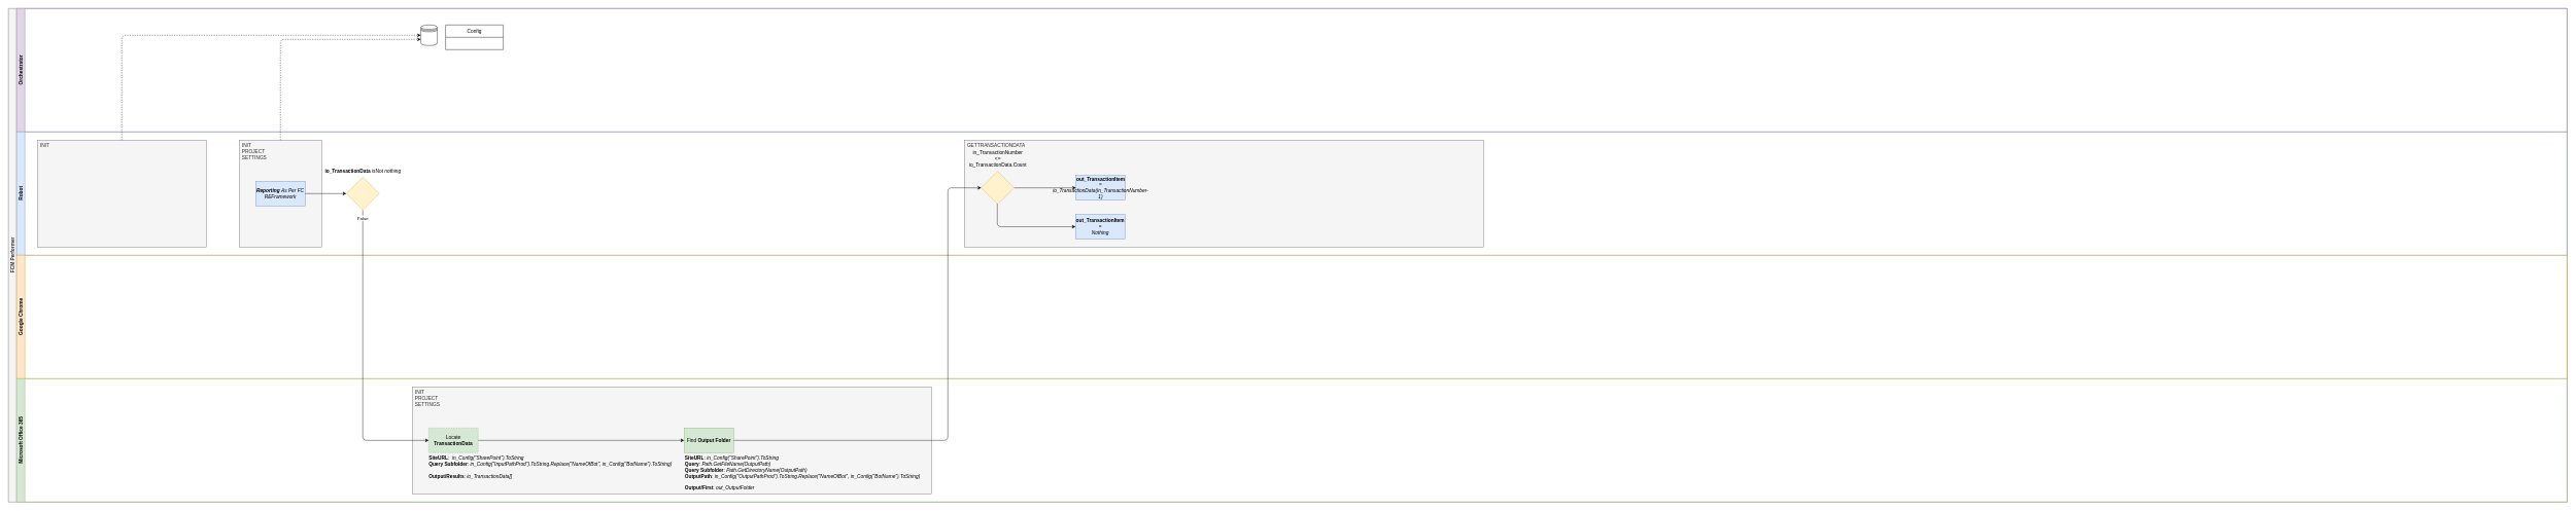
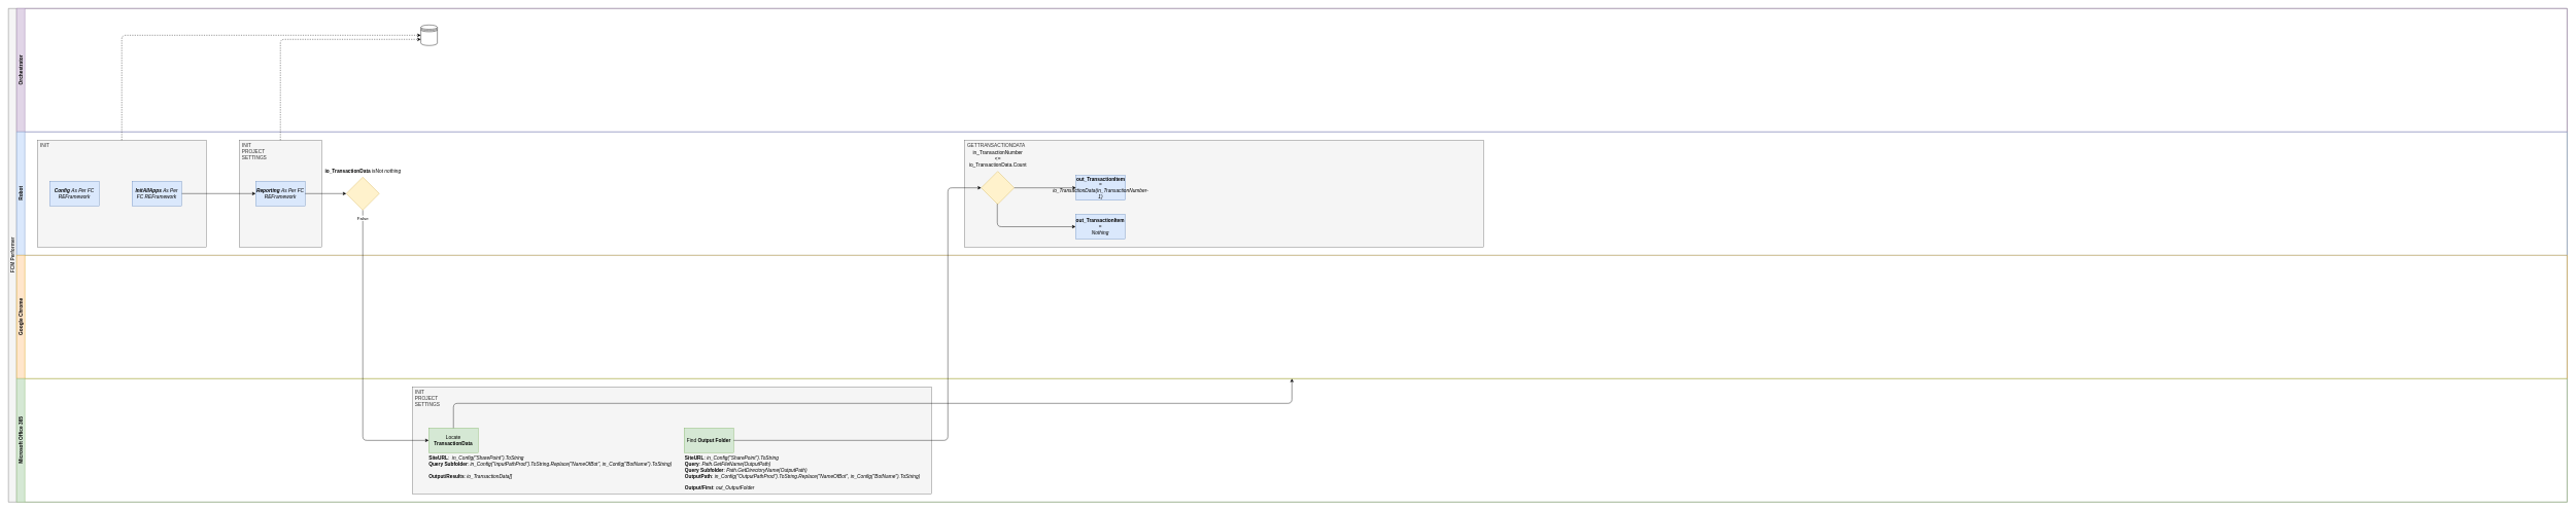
  <mxCell id="0" />
  <mxCell id="1" parent="0" />
  <mxCell id="2" value="FCM Performer" style="swimlane;html=1;childLayout=stackLayout;resizeParent=1;resizeParentMax=0;horizontal=0;startSize=20;horizontalStack=0;fillColor=#f5f5f5;strokeColor=#666666;fontColor=#333333;" parent="1" vertex="1"><mxGeometry x="20" y="20" width="6210" height="1200" as="geometry" /></mxCell>
  <mxCell id="3" value="Orchestrator" style="swimlane;html=1;startSize=20;horizontal=0;fillColor=#e1d5e7;strokeColor=#9673a6;" parent="2" vertex="1"><mxGeometry x="20" width="6190" height="300" as="geometry" /></mxCell>
- <mxCell id="4" value="Config" style="swimlane;fontStyle=0;childLayout=stackLayout;horizontal=1;startSize=30;horizontalStack=0;resizeParent=1;resizeParentMax=0;resizeLast=0;collapsible=1;marginBottom=0;" vertex="1" parent="3"><mxGeometry x="1041" y="40" width="140" height="60" as="geometry"><mxRectangle x="2070" y="60" width="100" height="30" as="alternateBounds" /></mxGeometry></mxCell>
  <mxCell id="5" value="" style="shape=datastore;whiteSpace=wrap;html=1;" vertex="1" parent="3"><mxGeometry x="981" y="40" width="40" height="50" as="geometry" /></mxCell>
  <mxCell id="6" value="Robot" style="swimlane;html=1;startSize=20;horizontal=0;fillColor=#dae8fc;strokeColor=#6c8ebf;" parent="2" vertex="1"><mxGeometry x="20" y="300" width="6190" height="300" as="geometry" /></mxCell>
  <mxCell id="7" value="GETTRANSACTIONDATA" style="rounded=0;whiteSpace=wrap;html=1;fillColor=#f5f5f5;fontColor=#333333;strokeColor=#666666;align=left;verticalAlign=top;labelPosition=center;verticalLabelPosition=middle;spacingLeft=5;" vertex="1" parent="6"><mxGeometry x="2300" y="20" width="1260" height="260" as="geometry" /></mxCell>
  <mxCell id="8" value="INIT" style="rounded=0;whiteSpace=wrap;html=1;fillColor=#f5f5f5;fontColor=#333333;strokeColor=#666666;align=left;verticalAlign=top;labelPosition=center;verticalLabelPosition=middle;spacingLeft=5;" parent="6" vertex="1"><mxGeometry x="50" y="20" width="410" height="260" as="geometry" /></mxCell>
+ <mxCell id="9" value="&lt;i&gt;&lt;b&gt;Config&lt;/b&gt;&amp;nbsp;As Per FC REFramework&lt;/i&gt;" style="whiteSpace=wrap;html=1;fillColor=#dae8fc;strokeColor=#6c8ebf;" parent="6" vertex="1"><mxGeometry x="80" y="120" width="120" height="60" as="geometry" /></mxCell>
  <mxCell id="10" value="INIT&lt;br&gt;PROJECT&lt;br&gt;SETTINGS" style="rounded=0;whiteSpace=wrap;html=1;fillColor=#f5f5f5;fontColor=#333333;strokeColor=#666666;align=left;verticalAlign=top;labelPosition=center;verticalLabelPosition=middle;spacingLeft=5;" vertex="1" parent="6"><mxGeometry x="540" y="20" width="200" height="260" as="geometry" /></mxCell>
  <mxCell id="11" value="&lt;i&gt;&lt;b&gt;Reporting&lt;/b&gt;&amp;nbsp;As Per FC REFramework&lt;/i&gt;" style="whiteSpace=wrap;html=1;fillColor=#dae8fc;strokeColor=#6c8ebf;" vertex="1" parent="6"><mxGeometry x="580" y="120" width="120" height="60" as="geometry" /></mxCell>
  <mxCell id="12" value="&lt;b&gt;io_TransactionData &lt;/b&gt;isNot&amp;nbsp;&lt;i&gt;nothing&lt;/i&gt;" style="text;html=1;align=center;verticalAlign=middle;resizable=0;points=[];autosize=1;strokeColor=none;fillColor=none;" vertex="1" parent="6"><mxGeometry x="735" y="80" width="210" height="30" as="geometry" /></mxCell>
  <mxCell id="13" value="" style="rhombus;whiteSpace=wrap;html=1;fillColor=#fff2cc;strokeColor=#d6b656;" vertex="1" parent="6"><mxGeometry x="2341" y="96" width="80" height="80" as="geometry" /></mxCell>
  <mxCell id="14" value="in_TransactionNumber &lt;br&gt;&amp;lt;= &lt;br&gt;io_TransactionData.Count" style="text;html=1;align=center;verticalAlign=middle;resizable=0;points=[];autosize=1;strokeColor=none;fillColor=none;" vertex="1" parent="6"><mxGeometry x="2301" y="36" width="160" height="60" as="geometry" /></mxCell>
  <mxCell id="15" value="" style="edgeStyle=orthogonalEdgeStyle;rounded=1;orthogonalLoop=1;jettySize=auto;html=1;entryX=0;entryY=0.5;entryDx=0;entryDy=0;" edge="1" parent="6" source="13" target="18"><mxGeometry relative="1" as="geometry"><Array as="points"><mxPoint x="2380" y="230" /></Array></mxGeometry></mxCell>
  <mxCell id="16" value="&lt;b&gt;out_TransactionItem&lt;/b&gt;&lt;br&gt;=&lt;br&gt;&lt;i&gt;io_TransactionData(in_TransactionNumber-1)&lt;/i&gt;" style="whiteSpace=wrap;html=1;fillColor=#dae8fc;strokeColor=#6c8ebf;" vertex="1" parent="6"><mxGeometry x="2571" y="106" width="120" height="60" as="geometry" /></mxCell>
  <mxCell id="17" value="" style="edgeStyle=orthogonalEdgeStyle;rounded=1;orthogonalLoop=1;jettySize=auto;html=1;" edge="1" parent="6" source="13" target="16"><mxGeometry relative="1" as="geometry" /></mxCell>
  <mxCell id="18" value="&lt;b&gt;out_TransactionItem&lt;/b&gt;&lt;br&gt;=&lt;br&gt;&lt;i&gt;Nothing&lt;/i&gt;" style="whiteSpace=wrap;html=1;fillColor=#dae8fc;strokeColor=#6c8ebf;" vertex="1" parent="6"><mxGeometry x="2570" y="200.5" width="120" height="60" as="geometry" /></mxCell>
  <mxCell id="19" value="Google Chrome" style="swimlane;html=1;startSize=20;horizontal=0;fillColor=#ffe6cc;strokeColor=#d79b00;" parent="2" vertex="1"><mxGeometry x="20" y="600" width="6190" height="300" as="geometry"><mxRectangle x="20" y="300" width="1430" height="30" as="alternateBounds" /></mxGeometry></mxCell>
  <mxCell id="20" value="Microsoft Office 365" style="swimlane;html=1;startSize=20;horizontal=0;fillColor=#d5e8d4;strokeColor=#82b366;" parent="2" vertex="1"><mxGeometry x="20" y="900" width="6190" height="300" as="geometry" /></mxCell>
  <mxCell id="21" value="INIT&lt;br&gt;PROJECT&lt;br&gt;SETTINGS" style="rounded=0;whiteSpace=wrap;html=1;fillColor=#f5f5f5;fontColor=#333333;strokeColor=#666666;align=left;verticalAlign=top;labelPosition=center;verticalLabelPosition=middle;spacingLeft=5;" vertex="1" parent="20"><mxGeometry x="960" y="20" width="1260" height="260" as="geometry" /></mxCell>
- <mxCell id="22" value="Locate &lt;b&gt;TransactionData&lt;/b&gt;" style="whiteSpace=wrap;html=1;fillColor=#d5e8d4;strokeColor=#82b366;dashed=1;" vertex="1" parent="20"><mxGeometry x="1000" y="120" width="120" height="60" as="geometry" /></mxCell>
+ <mxCell id="22" value="Locate &lt;b&gt;TransactionData&lt;/b&gt;" style="whiteSpace=wrap;html=1;fillColor=#d5e8d4;strokeColor=#82b366;" vertex="1" parent="20"><mxGeometry x="1000" y="120" width="120" height="60" as="geometry" /></mxCell>
  <mxCell id="23" value="&lt;div style=&quot;text-align: left;&quot;&gt;&lt;b style=&quot;background-color: initial;&quot;&gt;SiteURL&lt;/b&gt;&lt;span style=&quot;background-color: initial;&quot;&gt;:&amp;nbsp;&amp;nbsp;&lt;/span&gt;&lt;i style=&quot;background-color: initial;&quot;&gt;in_Config(&quot;SharePoint&quot;).ToString&lt;/i&gt;&lt;/div&gt;&lt;b&gt;&lt;div style=&quot;text-align: left;&quot;&gt;&lt;b style=&quot;background-color: initial;&quot;&gt;Query Subfolder&lt;/b&gt;&lt;span style=&quot;background-color: initial; font-weight: normal;&quot;&gt;:&amp;nbsp;&lt;/span&gt;&lt;i style=&quot;background-color: initial; font-weight: normal;&quot;&gt;in_Config(&quot;InputPathProd&quot;).ToString.Replace(&quot;NameOfBot&quot;, in_Config(&quot;BotName&quot;).ToString)&lt;/i&gt;&lt;/div&gt;&lt;/b&gt;&lt;div style=&quot;text-align: left;&quot;&gt;&lt;br&gt;&lt;/div&gt;&lt;b&gt;&lt;div style=&quot;text-align: left;&quot;&gt;&lt;b style=&quot;background-color: initial;&quot;&gt;Output/Results&lt;/b&gt;&lt;span style=&quot;background-color: initial; font-weight: normal;&quot;&gt;:&amp;nbsp;&lt;/span&gt;&lt;i style=&quot;background-color: initial; font-weight: normal;&quot;&gt;io_TransactionData[]&lt;/i&gt;&lt;/div&gt;&lt;/b&gt;" style="text;html=1;align=center;verticalAlign=middle;resizable=0;points=[];autosize=1;strokeColor=none;fillColor=none;" vertex="1" parent="20"><mxGeometry x="990" y="180" width="610" height="70" as="geometry" /></mxCell>
  <mxCell id="24" value="Find &lt;b&gt;Output Folder&lt;/b&gt;" style="whiteSpace=wrap;html=1;fillColor=#d5e8d4;strokeColor=#82b366;" vertex="1" parent="20"><mxGeometry x="1620" y="120" width="120" height="60" as="geometry" /></mxCell>
- <mxCell id="25" value="" style="edgeStyle=orthogonalEdgeStyle;rounded=1;orthogonalLoop=1;jettySize=auto;html=1;" edge="1" parent="20" source="22" target="24"><mxGeometry relative="1" as="geometry" /></mxCell>
+ <mxCell id="25" value="" style="edgeStyle=orthogonalEdgeStyle;rounded=1;orthogonalLoop=1;jettySize=auto;html=1;" edge="1" parent="20" source="22" target="19"><mxGeometry relative="1" as="geometry" /></mxCell>
  <mxCell id="26" value="&lt;b&gt;SiteURL&lt;/b&gt;:&amp;nbsp;&lt;i&gt;in_Config(&quot;SharePoint&quot;).ToString&lt;/i&gt;&lt;br&gt;&lt;b&gt;Query&lt;/b&gt;:&amp;nbsp;&lt;i&gt;Path.GetFileName(OutputPath)&lt;/i&gt;&lt;br&gt;&lt;b&gt;Query Subfolder&lt;/b&gt;:&amp;nbsp;&lt;i&gt;Path.GetDirectoryName(OutputPath)&lt;/i&gt;&lt;br&gt;&lt;b&gt;OutputPath&lt;/b&gt;:&amp;nbsp;&lt;i&gt;in_Config(&quot;OutputPathProd&quot;).ToString.Replace(&quot;NameOfBot&quot;, in_Config(&quot;BotName&quot;).ToString)&lt;/i&gt;&lt;br&gt;&lt;br&gt;&lt;b&gt;Output/First&lt;/b&gt;:&amp;nbsp;&lt;i&gt;out_OutputFolder&lt;/i&gt;" style="text;html=1;align=left;verticalAlign=middle;resizable=0;points=[];autosize=1;strokeColor=none;fillColor=none;" vertex="1" parent="20"><mxGeometry x="1620" y="180" width="590" height="100" as="geometry" /></mxCell>
  <mxCell id="27" style="edgeStyle=orthogonalEdgeStyle;rounded=1;orthogonalLoop=1;jettySize=auto;html=1;exitX=0.5;exitY=0;exitDx=0;exitDy=0;entryX=0;entryY=0.5;entryDx=0;entryDy=0;dashed=1;" edge="1" parent="2" source="8" target="5"><mxGeometry relative="1" as="geometry" /></mxCell>
  <mxCell id="28" style="edgeStyle=orthogonalEdgeStyle;rounded=1;orthogonalLoop=1;jettySize=auto;html=1;exitX=0.5;exitY=0;exitDx=0;exitDy=0;entryX=0;entryY=0.7;entryDx=0;entryDy=0;dashed=1;" edge="1" parent="2" source="10" target="5"><mxGeometry relative="1" as="geometry" /></mxCell>
  <mxCell id="29" value="" style="edgeStyle=orthogonalEdgeStyle;rounded=1;orthogonalLoop=1;jettySize=auto;html=1;entryX=0;entryY=0.5;entryDx=0;entryDy=0;" edge="1" parent="2" source="24" target="13"><mxGeometry relative="1" as="geometry"><mxPoint x="2360" y="450" as="targetPoint" /><Array as="points"><mxPoint x="2280" y="1050" /><mxPoint x="2280" y="436" /></Array></mxGeometry></mxCell>
+ <mxCell id="30" value="" style="edgeStyle=orthogonalEdgeStyle;rounded=0;orthogonalLoop=1;jettySize=auto;html=1;" edge="1" parent="1" source="31" target="11"><mxGeometry relative="1" as="geometry" /></mxCell>
+ <mxCell id="31" value="&lt;i&gt;&lt;b&gt;InitAllApps&amp;nbsp;&lt;/b&gt;As Per FC REFramework&lt;/i&gt;" style="whiteSpace=wrap;html=1;fillColor=#dae8fc;strokeColor=#6c8ebf;" vertex="1" parent="1"><mxGeometry x="320" y="440" width="120" height="60" as="geometry" /></mxCell>
  <mxCell id="32" value="False" style="edgeStyle=orthogonalEdgeStyle;rounded=1;orthogonalLoop=1;jettySize=auto;html=1;exitX=0.5;exitY=1;exitDx=0;exitDy=0;entryX=0;entryY=0.5;entryDx=0;entryDy=0;" edge="1" parent="1" source="33" target="22"><mxGeometry x="-0.944" relative="1" as="geometry"><mxPoint as="offset" /></mxGeometry></mxCell>
  <mxCell id="33" value="" style="rhombus;whiteSpace=wrap;html=1;fillColor=#fff2cc;strokeColor=#d6b656;" vertex="1" parent="1"><mxGeometry x="840" y="430" width="80" height="80" as="geometry" /></mxCell>
  <mxCell id="34" value="" style="edgeStyle=orthogonalEdgeStyle;rounded=1;orthogonalLoop=1;jettySize=auto;html=1;" edge="1" parent="1" source="11" target="33"><mxGeometry relative="1" as="geometry" /></mxCell>
